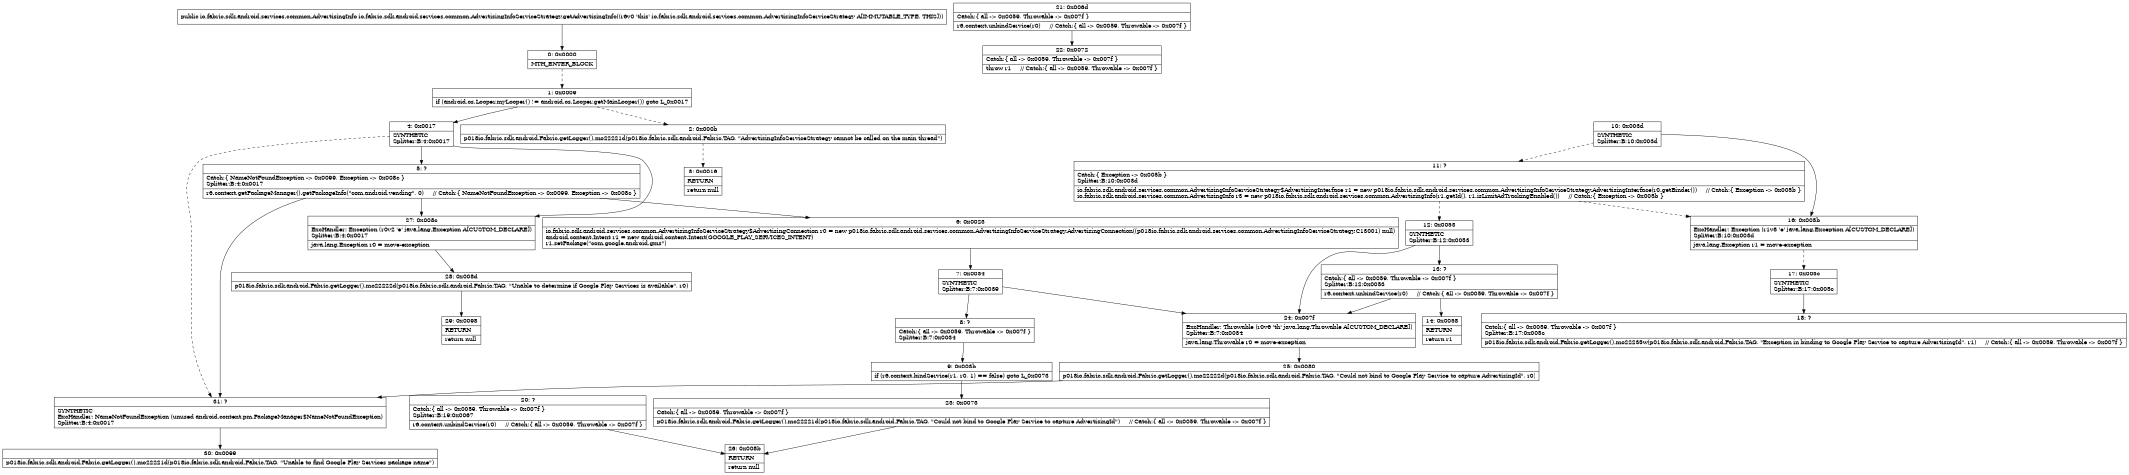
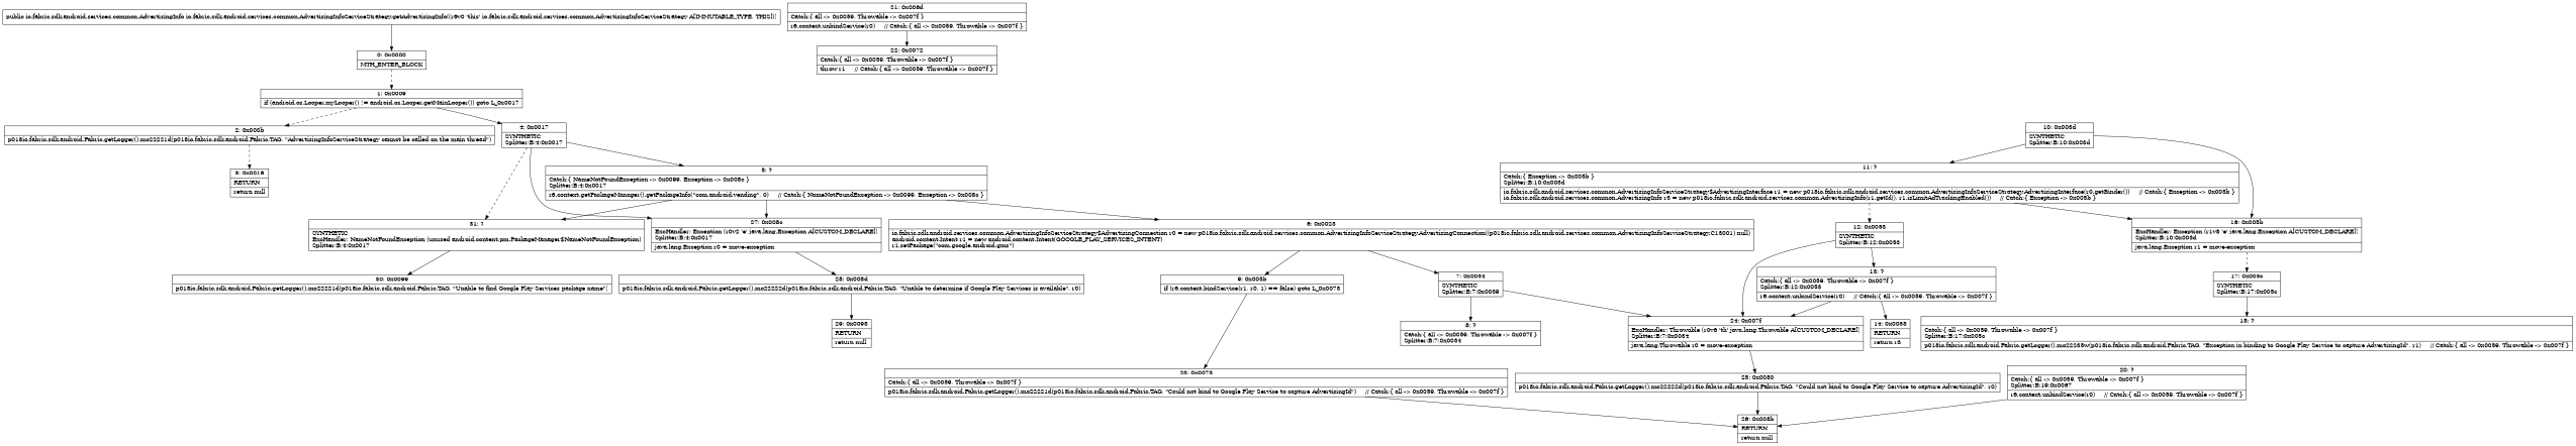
  digraph {
    node [shape=record]
    n1 [label="{0\:\ 0x0000|MTH_ENTER_BLOCK\l}"]
    n2 [label="{1\:\ 0x0009|if (android.os.Looper.myLooper() != android.os.Looper.getMainLooper()) goto L_0x0017\l}"]
    n3 [label="{2\:\ 0x000b|p018io.fabric.sdk.android.Fabric.getLogger().mo22221d(p018io.fabric.sdk.android.Fabric.TAG, \"AdvertisingInfoServiceStrategy cannot be called on the main thread\")\l}"]
    n4 [label="{4\:\ 0x0017|SYNTHETIC\lSplitter:B:4:0x0017\l}"]
    n5 [label="{3\:\ 0x0016|RETURN\l|return null\l}"]
    n6 [label="{5\:\ ?|Catch:\{ NameNotFoundException \-\> 0x0099, Exception \-\> 0x008c \}\lSplitter:B:4:0x0017\l|r6.context.getPackageManager().getPackageInfo(\"com.android.vending\", 0)     \/\/ Catch:\{ NameNotFoundException \-\> 0x0099, Exception \-\> 0x008c \}\l}"]
    n7 [label="{27\:\ 0x008c|ExcHandler: Exception (r0v2 'e' java.lang.Exception A[CUSTOM_DECLARE])\lSplitter:B:4:0x0017\l|java.lang.Exception r0 = move\-exception\l}"]
    n8 [label="{31\:\ ?|SYNTHETIC\lExcHandler: NameNotFoundException (unused android.content.pm.PackageManager$NameNotFoundException)\lSplitter:B:4:0x0017\l}"]
    n9 [label="{6\:\ 0x0023|io.fabric.sdk.android.services.common.AdvertisingInfoServiceStrategy$AdvertisingConnection r0 = new p018io.fabric.sdk.android.services.common.AdvertisingInfoServiceStrategy.AdvertisingConnection((p018io.fabric.sdk.android.services.common.AdvertisingInfoServiceStrategy.C13001) null)\landroid.content.Intent r1 = new android.content.Intent(GOOGLE_PLAY_SERVICES_INTENT)\lr1.setPackage(\"com.google.android.gms\")\l}"]
    n10 [label="{28\:\ 0x008d|p018io.fabric.sdk.android.Fabric.getLogger().mo22222d(p018io.fabric.sdk.android.Fabric.TAG, \"Unable to determine if Google Play Services is available\", r0)\l}"]
    n11 [label="{30\:\ 0x0099|p018io.fabric.sdk.android.Fabric.getLogger().mo22221d(p018io.fabric.sdk.android.Fabric.TAG, \"Unable to find Google Play Services package name\")\l}"]
    n12 [label="{7\:\ 0x0034|SYNTHETIC\lSplitter:B:7:0x0039\l}"]
    n13 [label="{8\:\ ?|Catch:\{ all \-\> 0x0059, Throwable \-\> 0x007f \}\lSplitter:B:7:0x0034\l}"]
    n14 [label="{24\:\ 0x007f|ExcHandler: Throwable (r0v6 'th' java.lang.Throwable A[CUSTOM_DECLARE])\lSplitter:B:7:0x0034\l|java.lang.Throwable r0 = move\-exception\l}"]
    n15 [label="{9\:\ 0x003b|if (r6.context.bindService(r1, r0, 1) == false) goto L_0x0073\l}"]
    n16 [label="{25\:\ 0x0080|p018io.fabric.sdk.android.Fabric.getLogger().mo22222d(p018io.fabric.sdk.android.Fabric.TAG, \"Could not bind to Google Play Service to capture AdvertisingId\", r0)\l}"]
    n17 [label="{23\:\ 0x0073|Catch:\{ all \-\> 0x0059, Throwable \-\> 0x007f \}\l|p018io.fabric.sdk.android.Fabric.getLogger().mo22221d(p018io.fabric.sdk.android.Fabric.TAG, \"Could not bind to Google Play Service to capture AdvertisingId\")     \/\/ Catch:\{ all \-\> 0x0059, Throwable \-\> 0x007f \}\l}"]
    n18 [label="{10\:\ 0x003d|SYNTHETIC\lSplitter:B:10:0x003d\l}"]
    n19 [label="{11\:\ ?|Catch:\{ Exception \-\> 0x005b \}\lSplitter:B:10:0x003d\l|io.fabric.sdk.android.services.common.AdvertisingInfoServiceStrategy$AdvertisingInterface r1 = new p018io.fabric.sdk.android.services.common.AdvertisingInfoServiceStrategy.AdvertisingInterface(r0.getBinder())     \/\/ Catch:\{ Exception \-\> 0x005b \}\lio.fabric.sdk.android.services.common.AdvertisingInfo r3 = new p018io.fabric.sdk.android.services.common.AdvertisingInfo(r1.getId(), r1.isLimitAdTrackingEnabled())     \/\/ Catch:\{ Exception \-\> 0x005b \}\l}"]
    n20 [label="{16\:\ 0x005b|ExcHandler: Exception (r1v8 'e' java.lang.Exception A[CUSTOM_DECLARE])\lSplitter:B:10:0x003d\l|java.lang.Exception r1 = move\-exception\l}"]
    n21 [label="{26\:\ 0x008b|RETURN\l|return null\l}"]
    n22 [label="{12\:\ 0x0053|SYNTHETIC\lSplitter:B:12:0x0053\l}"]
    n23 [label="{17\:\ 0x005c|SYNTHETIC\lSplitter:B:17:0x005c\l}"]
    n24 [label="{13\:\ ?|Catch:\{ all \-\> 0x0059, Throwable \-\> 0x007f \}\lSplitter:B:12:0x0053\l|r6.context.unbindService(r0)     \/\/ Catch:\{ all \-\> 0x0059, Throwable \-\> 0x007f \}\l}"]
-   n25 [label="{14\:\ 0x0058|RETURN\l|return r1\l}"]
+   n25 [label="{14\:\ 0x0058|RETURN\l|return r3\l}"]
    n26 [label="{21\:\ 0x006d|Catch:\{ all \-\> 0x0059, Throwable \-\> 0x007f \}\l|r6.context.unbindService(r0)     \/\/ Catch:\{ all \-\> 0x0059, Throwable \-\> 0x007f \}\l}"]
    n27 [label="{22\:\ 0x0072|Catch:\{ all \-\> 0x0059, Throwable \-\> 0x007f \}\l|throw r1     \/\/ Catch:\{ all \-\> 0x0059, Throwable \-\> 0x007f \}\l}"]
    n28 [label="{18\:\ ?|Catch:\{ all \-\> 0x0059, Throwable \-\> 0x007f \}\lSplitter:B:17:0x005c\l|p018io.fabric.sdk.android.Fabric.getLogger().mo22235w(p018io.fabric.sdk.android.Fabric.TAG, \"Exception in binding to Google Play Service to capture AdvertisingId\", r1)     \/\/ Catch:\{ all \-\> 0x0059, Throwable \-\> 0x007f \}\l}"]
    n29 [label="{20\:\ ?|Catch:\{ all \-\> 0x0059, Throwable \-\> 0x007f \}\lSplitter:B:19:0x0067\l|r6.context.unbindService(r0)     \/\/ Catch:\{ all \-\> 0x0059, Throwable \-\> 0x007f \}\l}"]
    n30 [label="{29\:\ 0x0098|RETURN\l|return null\l}"]
    n31 [label="{public io.fabric.sdk.android.services.common.AdvertisingInfo io.fabric.sdk.android.services.common.AdvertisingInfoServiceStrategy.getAdvertisingInfo((r6v0 'this' io.fabric.sdk.android.services.common.AdvertisingInfoServiceStrategy A[IMMUTABLE_TYPE, THIS])) }"]
    n1 -> n2 [style=dashed]
    n2 -> n3 [style=dashed]
    n2 -> n4
    n3 -> n5 [style=dashed]
    n4 -> n6
    n4 -> n7
    n4 -> n8 [style=dashed]
    n6 -> n7
    n6 -> n8
    n6 -> n9
    n7 -> n10
    n8 -> n11
    n9 -> n12
    n10 -> n30
    n12 -> n13
    n12 -> n14
-   n13 -> n15
+   n9 -> n15
    n14 -> n16
    n15 -> n17
-   n16 -> n8
+   n16 -> n21
    n17 -> n21
-   n18 -> n19 [style=dashed]
+   n18 -> n19
    n18 -> n20
-   n19 -> n20 [style=dashed]
+   n19 -> n20
    n19 -> n22 [style=dashed]
    n20 -> n23 [style=dashed]
    n22 -> n14
    n22 -> n24
    n23 -> n28
    n24 -> n14
    n24 -> n25
    n26 -> n27
    n29 -> n21
    n31 -> n1
  }
